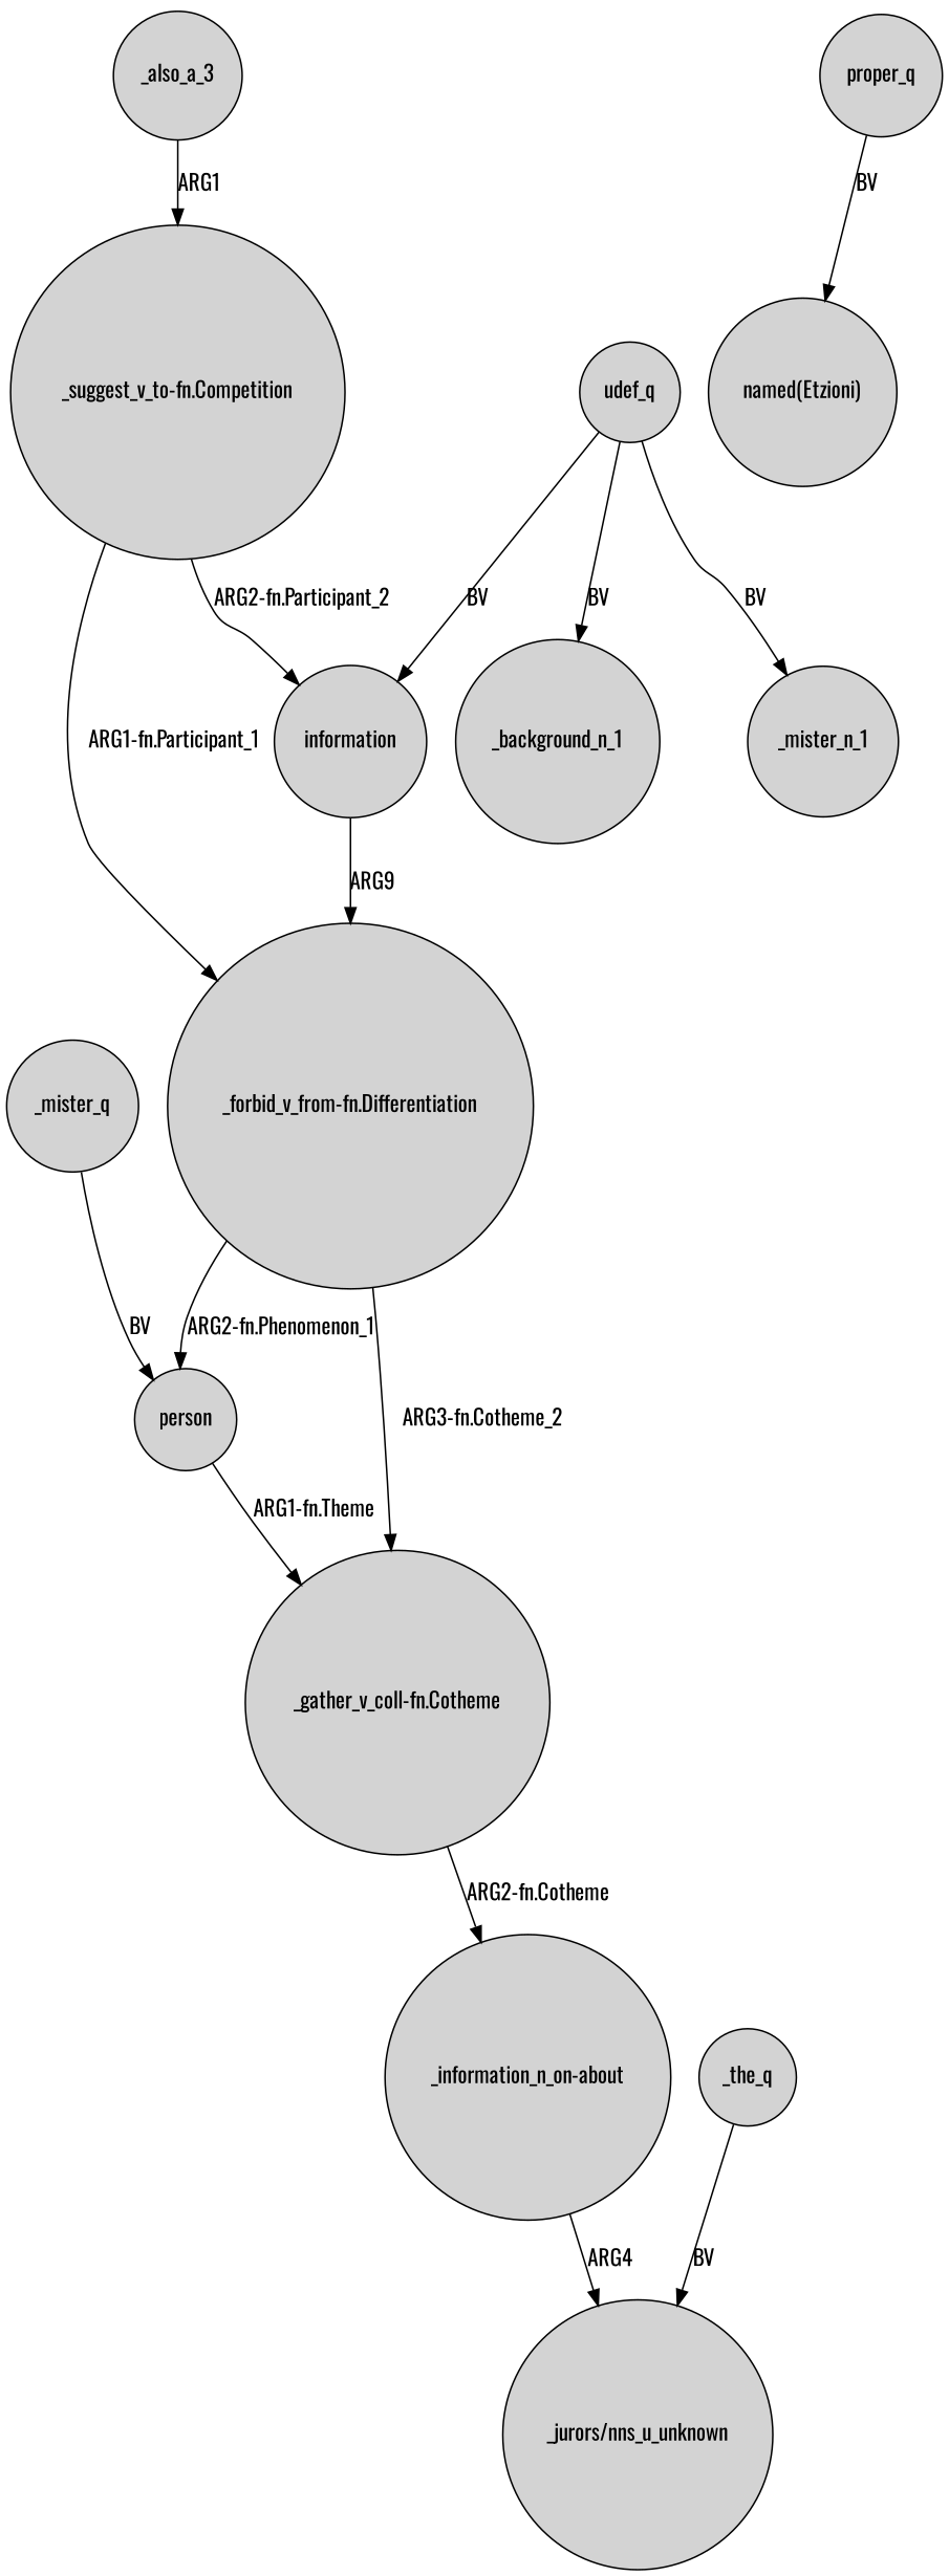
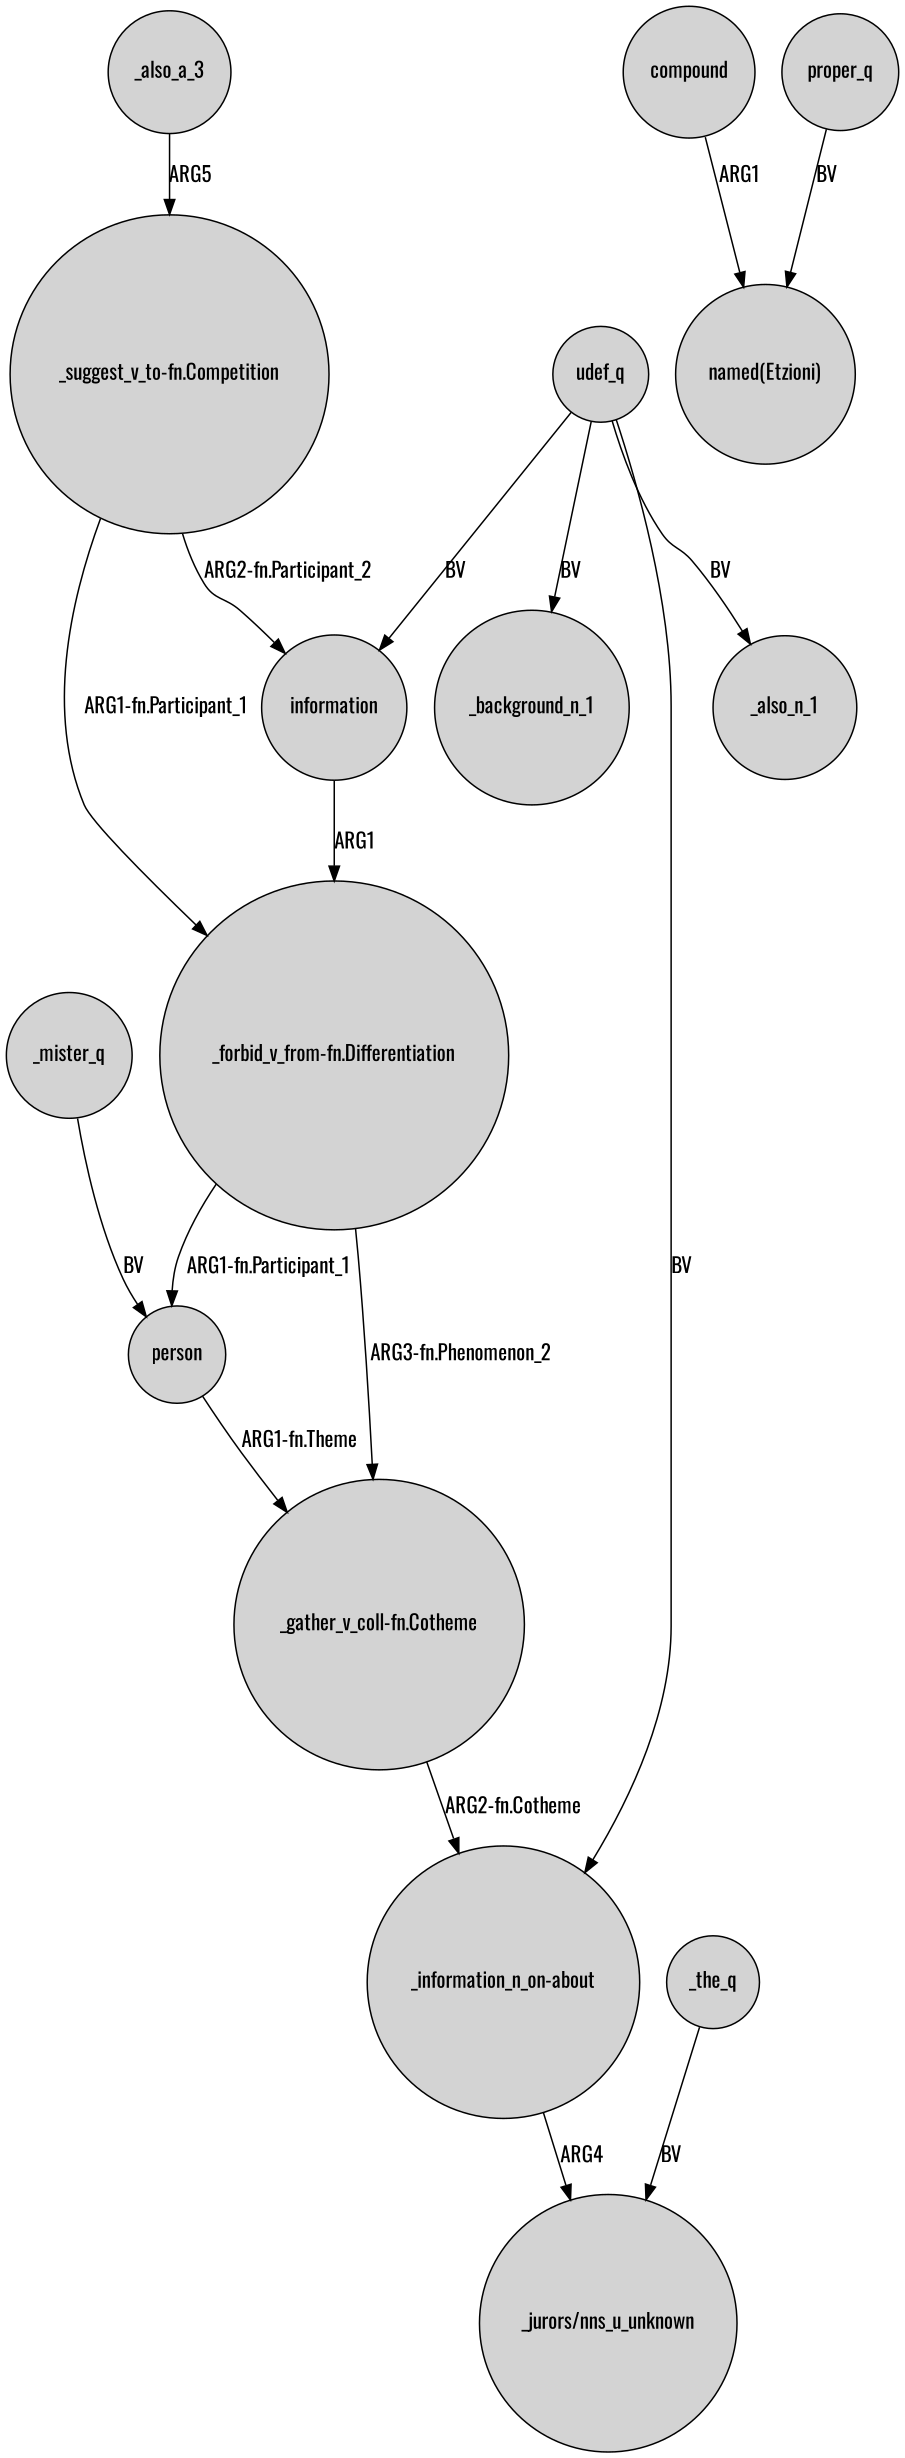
  digraph {
    fontname=Oswald
    node [fontname=Oswald shape=circle style=filled]
    edge [fontname=Oswald]
    "_forbid_v_from-fn.Differentiation"
    person
    "_gather_v_coll-fn.Cotheme"
    "_information_n_on-about"
+   compound
    "named(Etzioni)"
    "_jurors/nns_u_unknown"
    udef_q
-   _mister_n_1
+   _mister_n_1 [label=_also_n_1]
    _background_n_1
    n11 [label=information]
    _the_q
    "_suggest_v_to-fn.Competition"
    n14 [label=_mister_q]
    n15 [label=_also_a_3]
    proper_q
-   "_forbid_v_from-fn.Differentiation" -> person [label="ARG2-fn.Phenomenon_1"]
-   "_forbid_v_from-fn.Differentiation" -> "_gather_v_coll-fn.Cotheme" [label="ARG3-fn.Cotheme_2"]
+   "_forbid_v_from-fn.Differentiation" -> person [label="ARG1-fn.Participant_1"]
+   "_forbid_v_from-fn.Differentiation" -> "_gather_v_coll-fn.Cotheme" [label="ARG3-fn.Phenomenon_2"]
    person -> "_gather_v_coll-fn.Cotheme" [label="ARG1-fn.Theme"]
    "_gather_v_coll-fn.Cotheme" -> "_information_n_on-about" [label="ARG2-fn.Cotheme"]
    "_information_n_on-about" -> "_jurors/nns_u_unknown" [label=ARG4]
+   compound -> "named(Etzioni)" [label=ARG1]
+   udef_q -> "_information_n_on-about" [label=BV]
    udef_q -> _mister_n_1 [label=BV]
    udef_q -> _background_n_1 [label=BV]
    udef_q -> n11 [label=BV]
-   n11 -> "_forbid_v_from-fn.Differentiation" [label=ARG9]
+   n11 -> "_forbid_v_from-fn.Differentiation" [label=ARG1]
    _the_q -> "_jurors/nns_u_unknown" [label=BV]
    "_suggest_v_to-fn.Competition" -> "_forbid_v_from-fn.Differentiation" [label="ARG1-fn.Participant_1"]
    "_suggest_v_to-fn.Competition" -> n11 [label="ARG2-fn.Participant_2"]
    n14 -> person [label=BV]
-   n15 -> "_suggest_v_to-fn.Competition" [label=ARG1]
+   n15 -> "_suggest_v_to-fn.Competition" [label=ARG5]
    proper_q -> "named(Etzioni)" [label=BV]
  }
